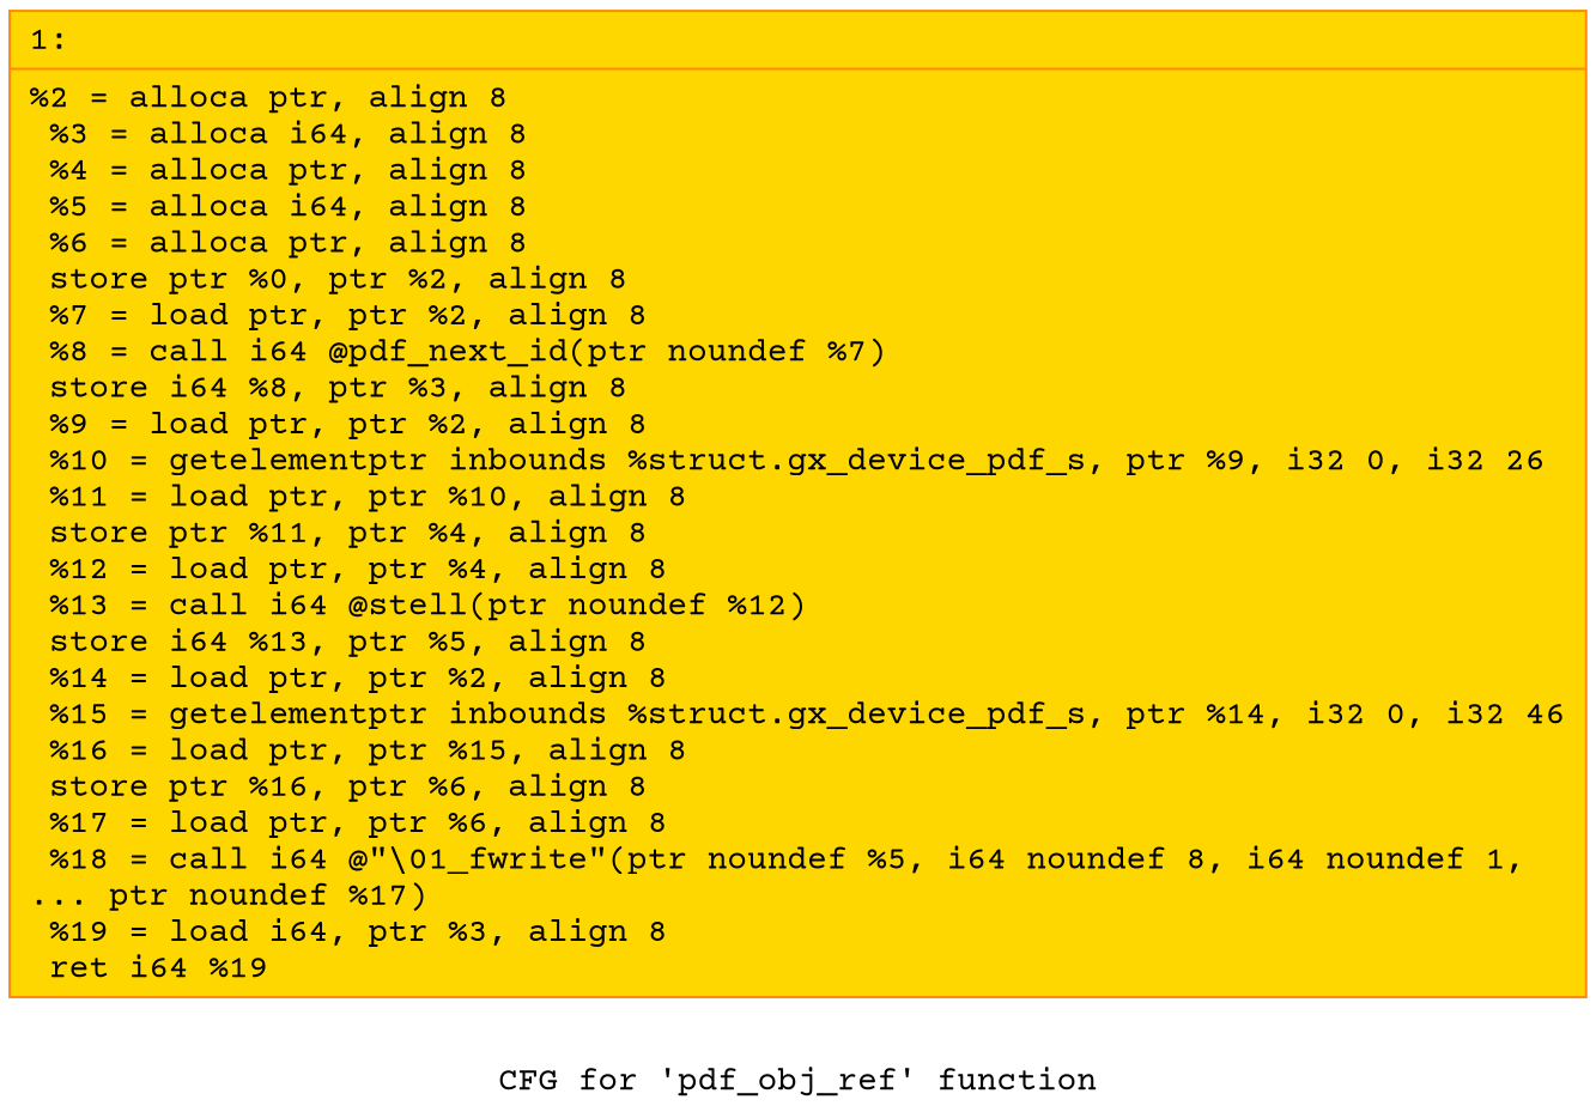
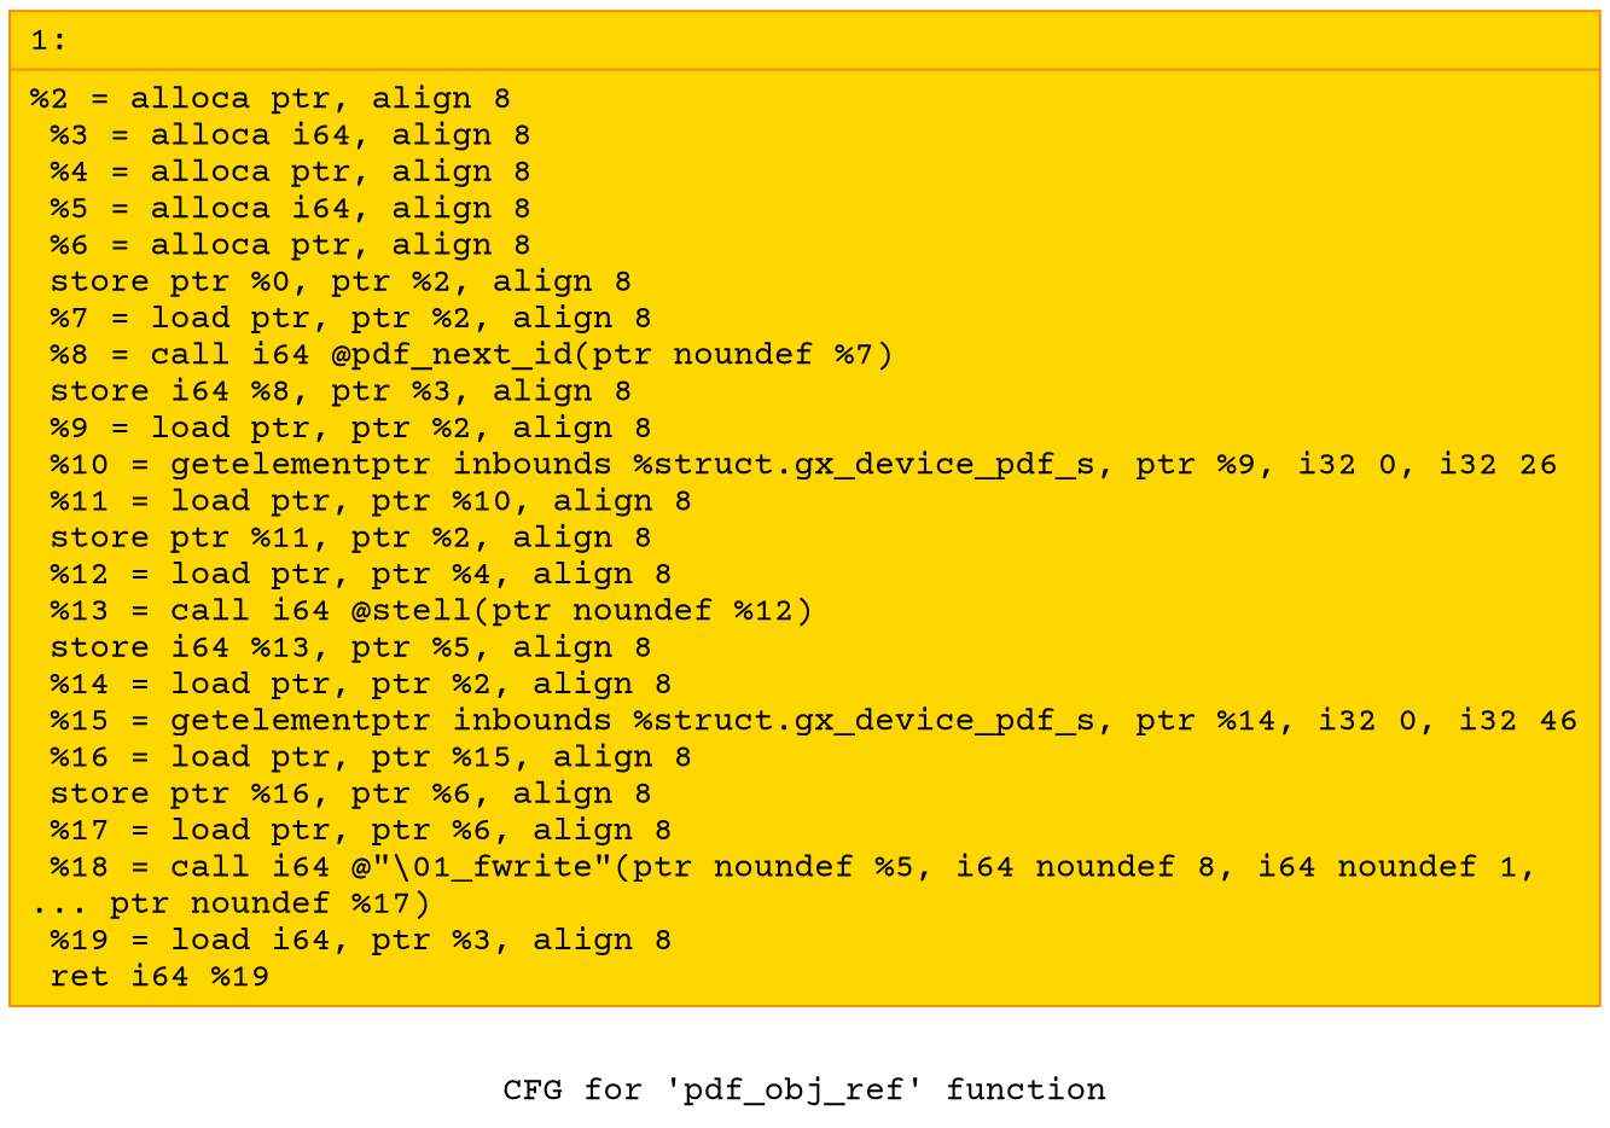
  digraph {
    label="CFG for 'pdf_obj_ref' function"
    fontname="Courier Prime"
-   n1 [color=darkorange fillcolor=gold fontname="Courier Prime" label="{1:\l|  %2 = alloca ptr, align 8\l  %3 = alloca i64, align 8\l  %4 = alloca ptr, align 8\l  %5 = alloca i64, align 8\l  %6 = alloca ptr, align 8\l  store ptr %0, ptr %2, align 8\l  %7 = load ptr, ptr %2, align 8\l  %8 = call i64 @pdf_next_id(ptr noundef %7)\l  store i64 %8, ptr %3, align 8\l  %9 = load ptr, ptr %2, align 8\l  %10 = getelementptr inbounds %struct.gx_device_pdf_s, ptr %9, i32 0, i32 26\l  %11 = load ptr, ptr %10, align 8\l  store ptr %11, ptr %4, align 8\l  %12 = load ptr, ptr %4, align 8\l  %13 = call i64 @stell(ptr noundef %12)\l  store i64 %13, ptr %5, align 8\l  %14 = load ptr, ptr %2, align 8\l  %15 = getelementptr inbounds %struct.gx_device_pdf_s, ptr %14, i32 0, i32 46\l  %16 = load ptr, ptr %15, align 8\l  store ptr %16, ptr %6, align 8\l  %17 = load ptr, ptr %6, align 8\l  %18 = call i64 @\"\\01_fwrite\"(ptr noundef %5, i64 noundef 8, i64 noundef 1,\l... ptr noundef %17)\l  %19 = load i64, ptr %3, align 8\l  ret i64 %19\l}" shape=record style=filled]
+   n1 [color=darkorange fillcolor=gold fontname="Courier Prime" label="{1:\l|  %2 = alloca ptr, align 8\l  %3 = alloca i64, align 8\l  %4 = alloca ptr, align 8\l  %5 = alloca i64, align 8\l  %6 = alloca ptr, align 8\l  store ptr %0, ptr %2, align 8\l  %7 = load ptr, ptr %2, align 8\l  %8 = call i64 @pdf_next_id(ptr noundef %7)\l  store i64 %8, ptr %3, align 8\l  %9 = load ptr, ptr %2, align 8\l  %10 = getelementptr inbounds %struct.gx_device_pdf_s, ptr %9, i32 0, i32 26\l  %11 = load ptr, ptr %10, align 8\l  store ptr %11, ptr %2, align 8\l  %12 = load ptr, ptr %4, align 8\l  %13 = call i64 @stell(ptr noundef %12)\l  store i64 %13, ptr %5, align 8\l  %14 = load ptr, ptr %2, align 8\l  %15 = getelementptr inbounds %struct.gx_device_pdf_s, ptr %14, i32 0, i32 46\l  %16 = load ptr, ptr %15, align 8\l  store ptr %16, ptr %6, align 8\l  %17 = load ptr, ptr %6, align 8\l  %18 = call i64 @\"\\01_fwrite\"(ptr noundef %5, i64 noundef 8, i64 noundef 1,\l... ptr noundef %17)\l  %19 = load i64, ptr %3, align 8\l  ret i64 %19\l}" shape=record style=filled]
  }
